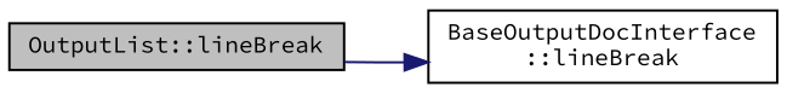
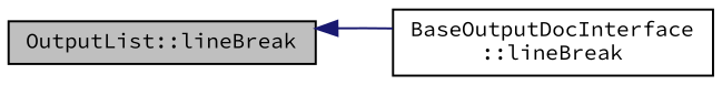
  digraph {
    rankdir=LR
    fontname="Source Code Pro"
    node [color=black fontname="Source Code Pro" fontsize=10 shape=record style=filled]
    n1 [fillcolor=grey75 fontcolor=black height=0.2 label="OutputList::lineBreak" width=0.4]
    n2 [fillcolor=white height=0.2 label="BaseOutputDocInterface\l::lineBreak" width=0.4]
-   n1 -> n2 [color=midnightblue fontname="Source Code Pro" fontsize=10 labelfontname=Helvetica labelfontsize=10 style=solid]
+   n2 -> n1 [color=midnightblue fontname="Source Code Pro" fontsize=10 labelfontname=Helvetica labelfontsize=10 style=solid]
  }
